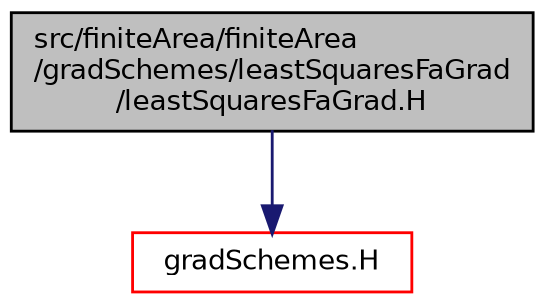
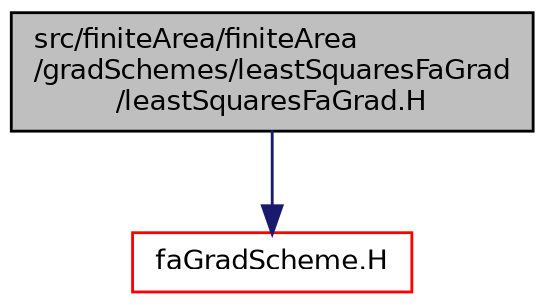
  digraph {
    node [fontname=Helvetica fontsize=10 shape=record]
    n1 [color=black fillcolor=grey75 fontcolor=black height=0.2 label="src/finiteArea/finiteArea\l/gradSchemes/leastSquaresFaGrad\l/leastSquaresFaGrad.H" style=filled width=0.4]
-   n2 [color=red height=0.2 label="gradSchemes.H" width=0.4]
+   n2 [color=red height=0.2 label="faGradScheme.H" width=0.4]
    n1 -> n2 [color=midnightblue fontname=Helvetica fontsize=10 labelfontname=Helvetica labelfontsize=10 style=solid]
  }
